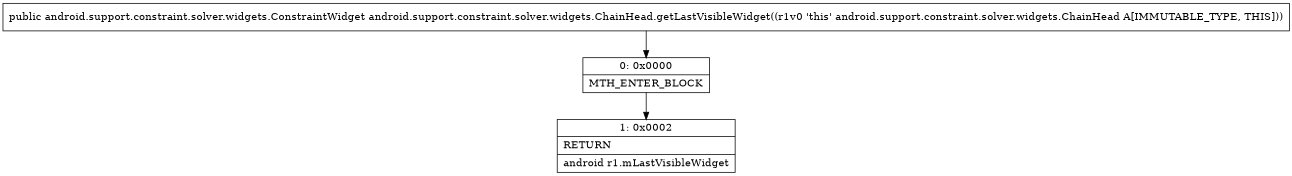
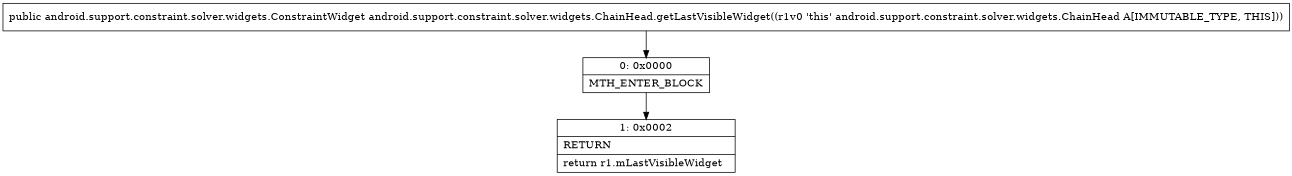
  digraph {
    node [shape=record]
    n1 [label="{0\:\ 0x0000|MTH_ENTER_BLOCK\l}"]
-   n2 [label="{1\:\ 0x0002|RETURN\l|android r1.mLastVisibleWidget\l}"]
+   n2 [label="{1\:\ 0x0002|RETURN\l|return r1.mLastVisibleWidget\l}"]
    n3 [label="{public android.support.constraint.solver.widgets.ConstraintWidget android.support.constraint.solver.widgets.ChainHead.getLastVisibleWidget((r1v0 'this' android.support.constraint.solver.widgets.ChainHead A[IMMUTABLE_TYPE, THIS])) }"]
    n1 -> n2
    n3 -> n1
  }
